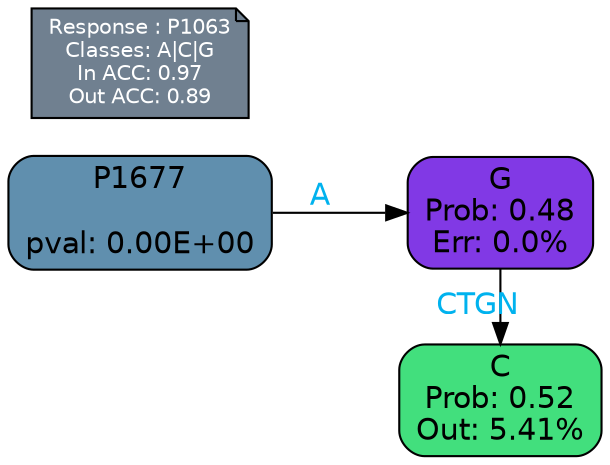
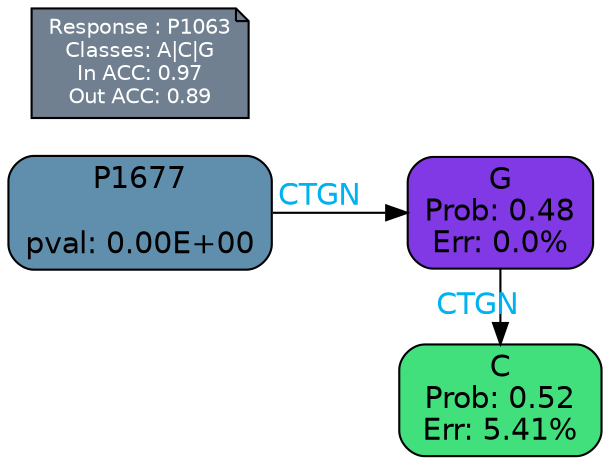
  digraph {
    rankdir=LR
    ranksep=equally
    splines=polylines
    node [color=black fontname=helvetica shape=box style="filled, rounded"]
    edge [fontcolor=deepskyblue2 fontname=helvetica]
    n1 [fillcolor="#8139e5" label="G\nProb: 0.48\nErr: 0.0%"]
-   n2 [fillcolor="#42df7d" label="C\nProb: 0.52\nOut: 5.41%"]
+   n2 [fillcolor="#42df7d" label="C\nProb: 0.52\nErr: 5.41%"]
    n3 [align=left fillcolor=slategray fontcolor=white fontsize=10 label="Response : P1063\nClasses: A|C|G\nIn ACC: 0.97\nOut ACC: 0.89\n" shape=note style=filled]
    n4 [fillcolor="#608fae" label="P1677\n\npval: 0.00E+00"]
    subgraph sub_1 {
      rank=same
      n1
      n2
    }
    subgraph sub_2 {
      rank=same
      n3
      n4
    }
    n1 -> n2 [label=CTGN]
-   n4 -> n1 [label=A]
+   n4 -> n1 [label=CTGN]
  }
